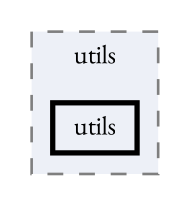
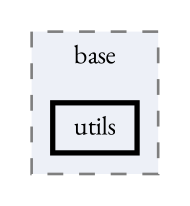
  digraph {
    compound=true
    fontname="EB Garamond"
    n1 [color=black fillcolor="#edf0f7" fontname="EB Garamond" fontsize=10 height=0.2 label=utils shape=box style="filled,bold" width=0.4]
    subgraph cluster_1 {
      bgcolor="#edf0f7"
      fontsize=10
-     label=utils
+     label=base
      pencolor=grey50
      style="filled,dashed"
      n1
    }
  }
